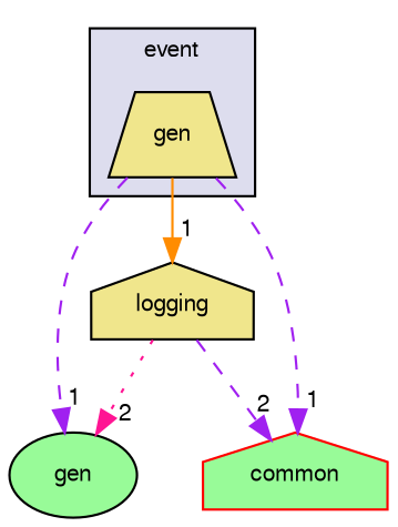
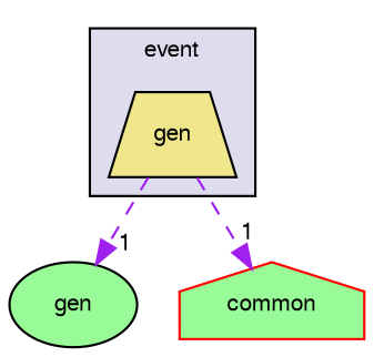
  digraph {
    compound=true
    node [fillcolor=khaki fontname=FreeSans fontsize=10 shape=house style=filled]
    edge [headlabel=1 labeldistance=1.5 labelfontname=FreeSans labelfontsize=10 color=purple style=dashed]
    n1 [label=gen pencolor=black shape=trapezium]
    n2 [label=gen shape=ellipse fillcolor=palegreen]
    n3 [color=red label=common fillcolor=palegreen]
-   n4 [label=logging]
    subgraph cluster_1 {
      bgcolor="#ddddee"
      fontname=FreeSans
      fontsize=10
      label=event
      pencolor=black
      n1
    }
    n1 -> n2
    n1 -> n3
-   n1 -> n4 [color=darkorange style=solid]
-   n4 -> n2 [headlabel=2 color=deeppink style=dotted]
-   n4 -> n3 [headlabel=2]
  }
